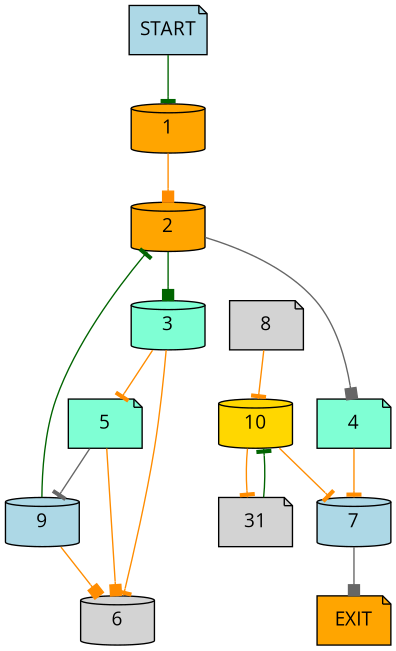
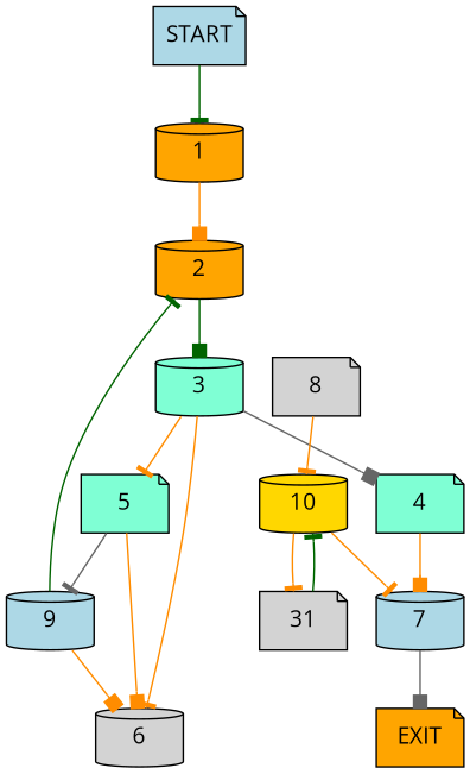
  digraph {
    fontname="Open Sans"
    node [fillcolor=lightblue fontname="Open Sans" shape=cylinder style=filled]
    edge [arrowhead=tee color=darkorange fontname="Open Sans"]
    n1 [label=START shape=note]
    1 [fillcolor=orange]
    2 [fillcolor=orange]
    n4 [fillcolor=orange label=EXIT shape=note]
    3 [fillcolor=aquamarine]
    4 [fillcolor=aquamarine shape=note]
    5 [fillcolor=aquamarine shape=note]
    6 [fillcolor=lightgrey]
    7
    9
    8 [fillcolor=lightgrey shape=note]
    10 [fillcolor=gold]
    n13 [fillcolor=lightgrey label=31 shape=note]
    n1 -> 1 [color=darkgreen]
    1 -> 2 [arrowhead=box]
    2 -> 3 [arrowhead=box color=darkgreen]
-   2 -> 4 [arrowhead=box color=gray40]
+   3 -> 4 [arrowhead=box color=gray40]
    3 -> 5
    3 -> 6
-   4 -> 7
+   4 -> 7 [arrowhead=box]
    5 -> 6 [arrowhead=box]
    5 -> 9 [color=gray40]
    7 -> n4 [arrowhead=box color=gray40]
    9 -> 2 [color=darkgreen]
    9 -> 6 [arrowhead=box]
    8 -> 10
    10 -> 7
    10 -> n13
    n13 -> 10 [color=darkgreen]
  }
